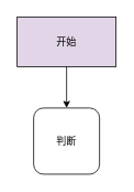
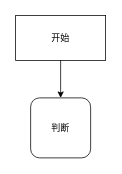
  <mxCell id="0" />
  <mxCell id="1" parent="0" />
- <mxCell id="2" value="开始" style="rounded=0;whiteSpace=wrap;html=1;fillColor=#e1d5e7;" vertex="1" parent="1"><mxGeometry x="20" y="20" width="120" height="60" as="geometry" /></mxCell>
+ <mxCell id="2" value="开始" style="rounded=0;whiteSpace=wrap;html=1;" vertex="1" parent="1"><mxGeometry x="20" y="20" width="120" height="60" as="geometry" /></mxCell>
  <mxCell id="3" value="判断" style="whiteSpace=wrap;html=1;rounded=1;" vertex="1" parent="1"><mxGeometry x="40" y="130" width="80" height="80" as="geometry" /></mxCell>
  <mxCell id="4" value="" style="endArrow=classic;html=1;" edge="1" parent="1" target="3"><mxGeometry width="50" height="50" relative="1" as="geometry"><mxPoint x="80" y="80" as="sourcePoint" /><mxPoint x="250" y="120" as="targetPoint" /></mxGeometry></mxCell>
